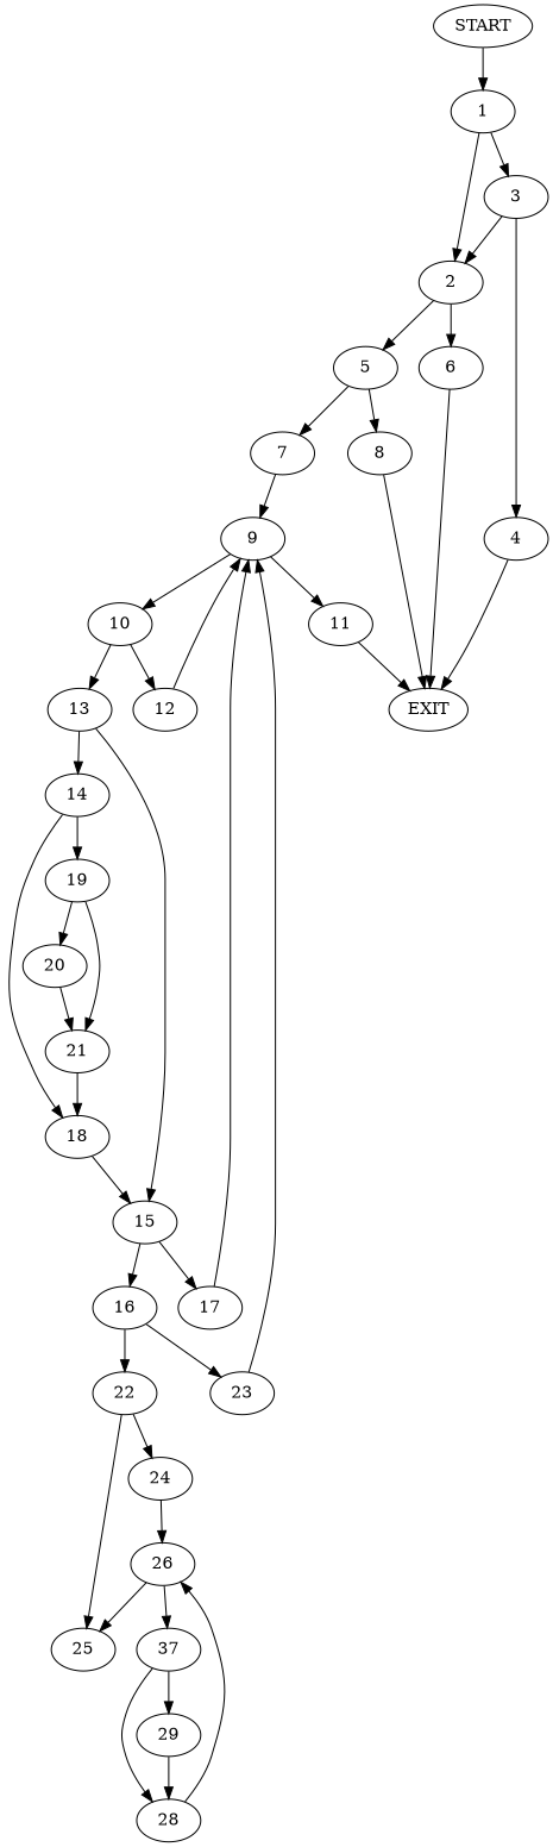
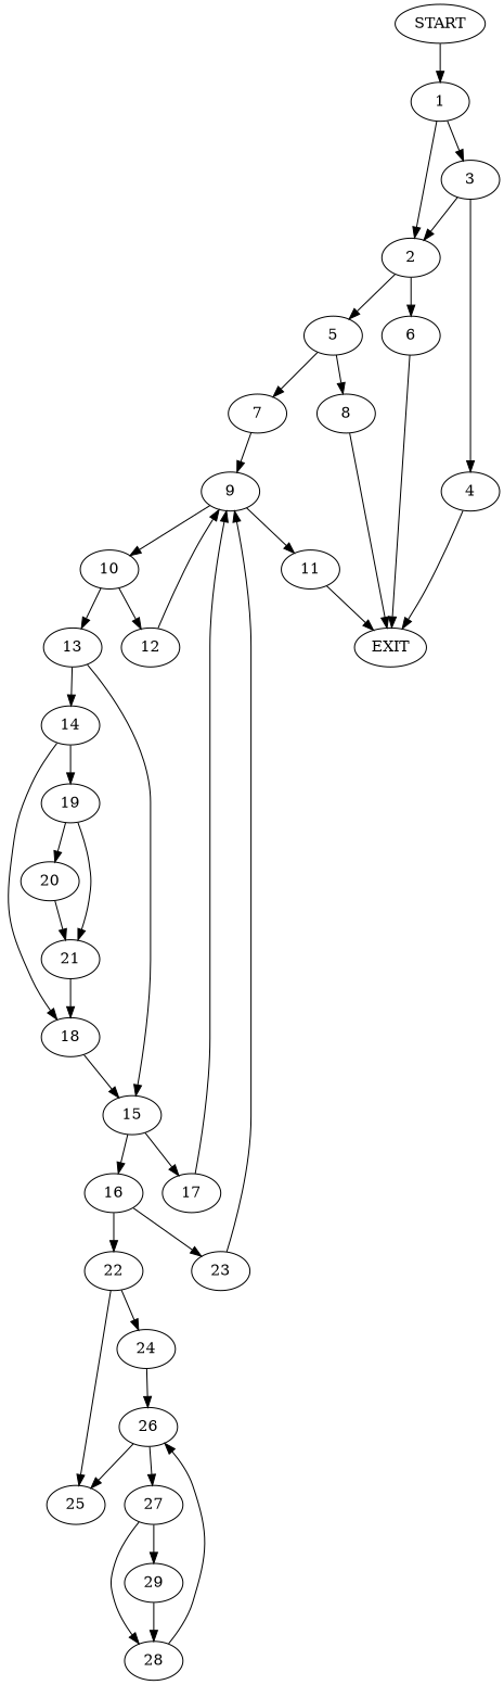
  digraph {
    n1 [label=START]
    1
    2
    3
    n5 [label=EXIT]
    5
    6
    4
    7
    8
    9
    10
    11
    12
    13
    14
    15
    18
    19
    16
    17
    22
    23
    24
    25
    20
    21
    26
-   27 [label=37]
+   27
    28
    29
    n1 -> 1
    1 -> 2
    1 -> 3
    2 -> 5
    2 -> 6
    3 -> 2
    3 -> 4
    5 -> 7
    5 -> 8
    6 -> n5
    4 -> n5
    7 -> 9
    8 -> n5
    9 -> 10
    9 -> 11
    10 -> 12
    10 -> 13
    11 -> n5
    12 -> 9
    13 -> 14
    13 -> 15
    14 -> 18
    14 -> 19
    15 -> 16
    15 -> 17
    18 -> 15
    19 -> 20
    19 -> 21
    16 -> 22
    16 -> 23
    17 -> 9
    22 -> 24
    22 -> 25
    23 -> 9
    24 -> 26
    20 -> 21
    21 -> 18
    26 -> 25
    26 -> 27
    27 -> 28
    27 -> 29
    28 -> 26
    29 -> 28
  }
